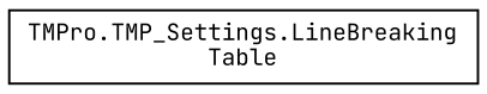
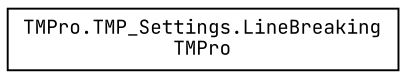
  digraph {
    rankdir=LR
    fontname="JetBrains Mono"
-   n1 [color=black fillcolor=white fontname="JetBrains Mono" fontsize=10 height=0.2 label="TMPro.TMP_Settings.LineBreaking\lTable" shape=record style=filled width=0.4]
+   n1 [color=black fillcolor=white fontname="JetBrains Mono" fontsize=10 height=0.2 label="TMPro.TMP_Settings.LineBreaking\lTMPro" shape=record style=filled width=0.4]
  }
